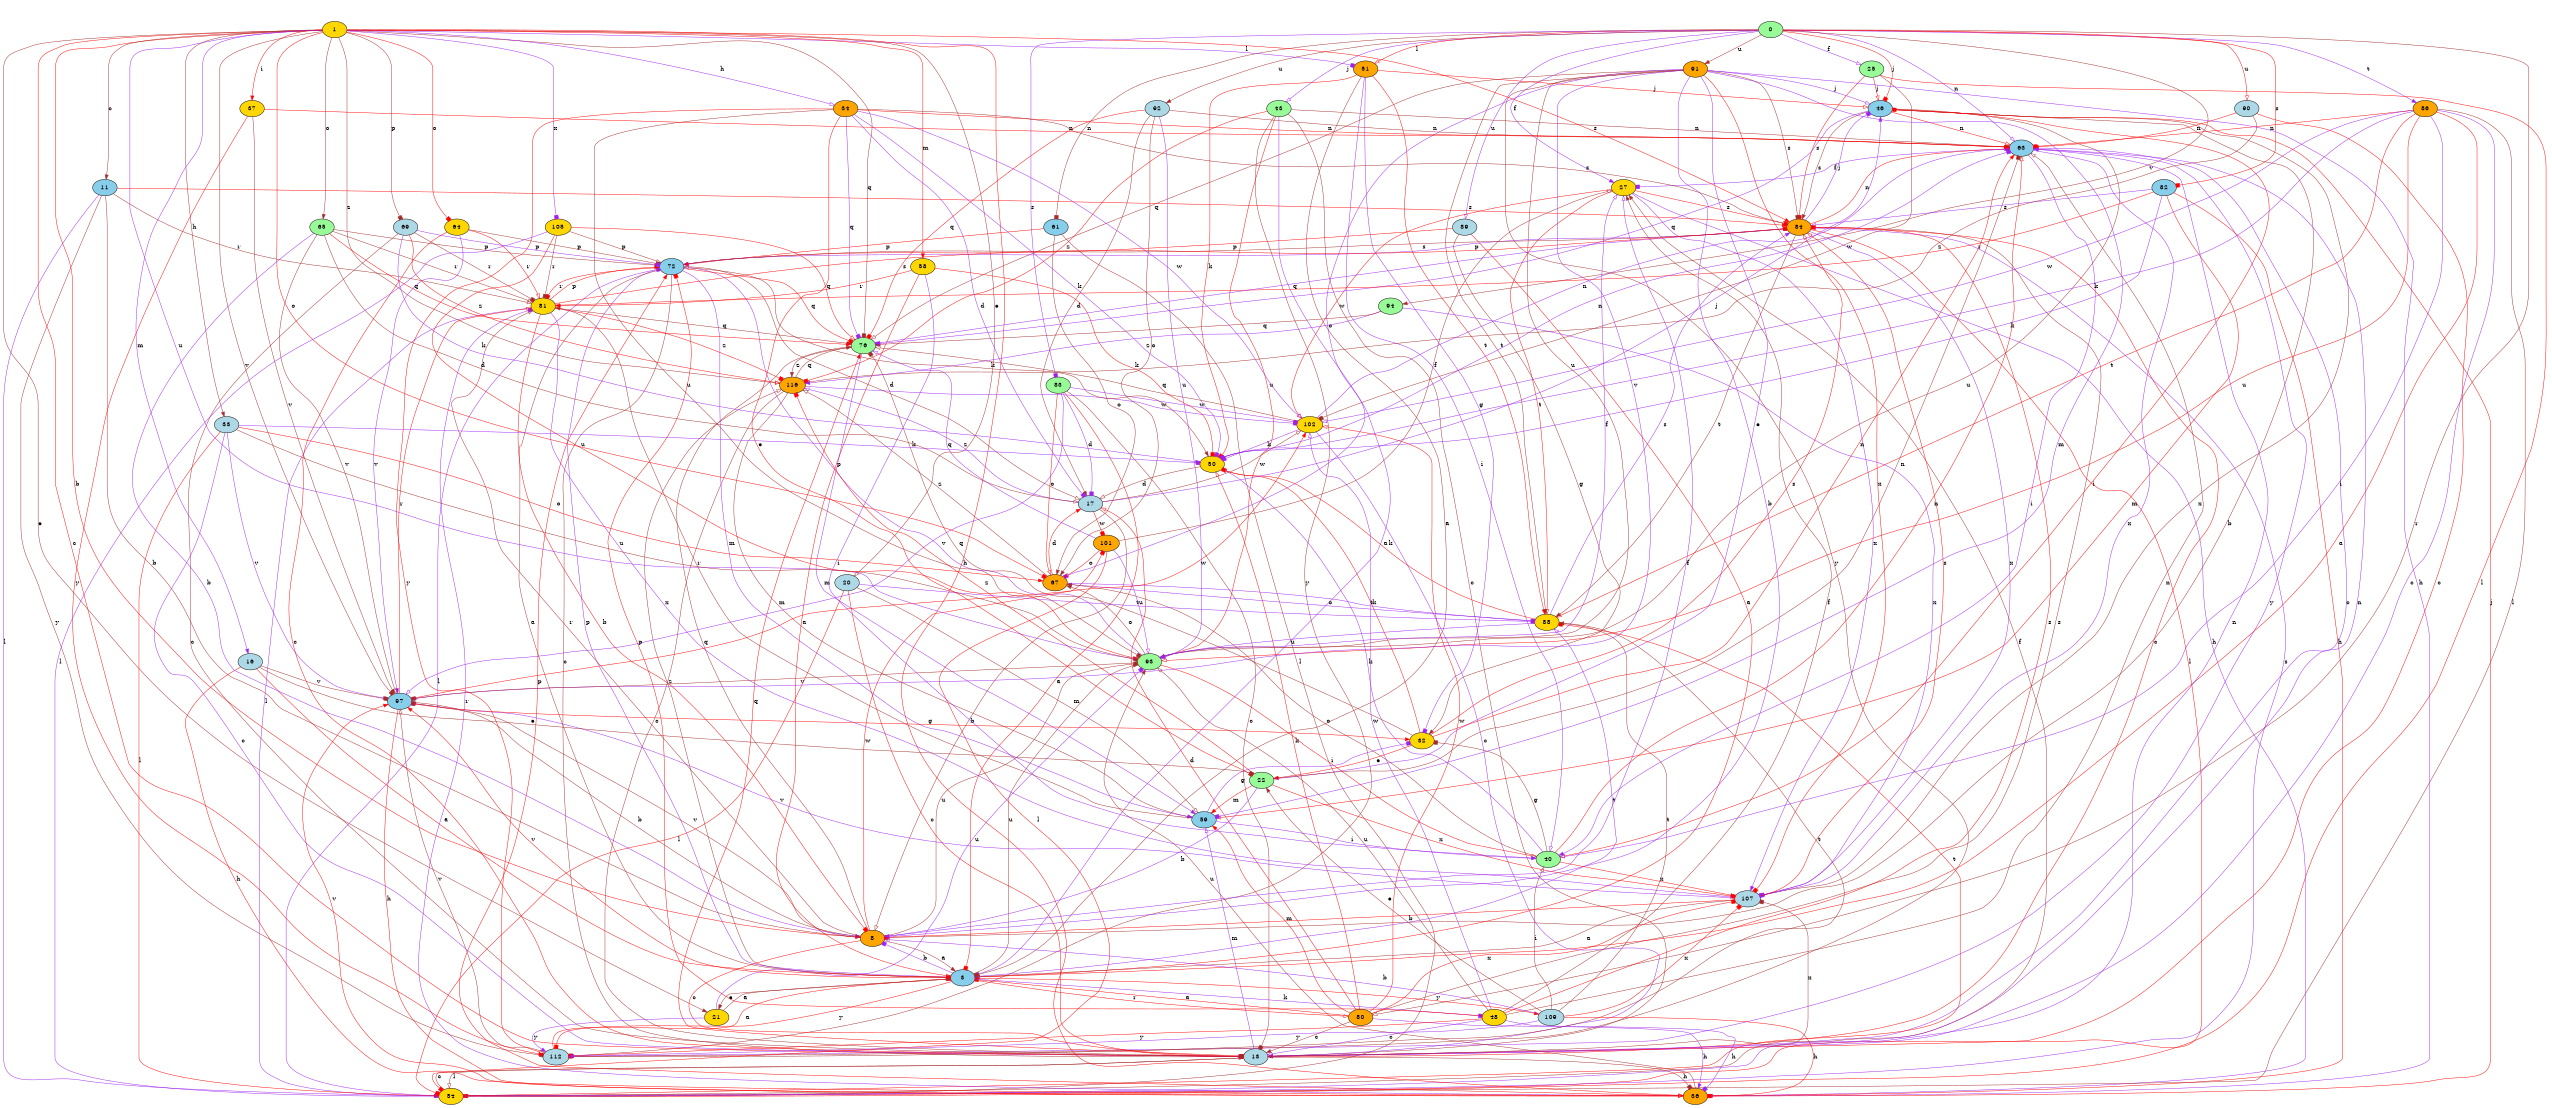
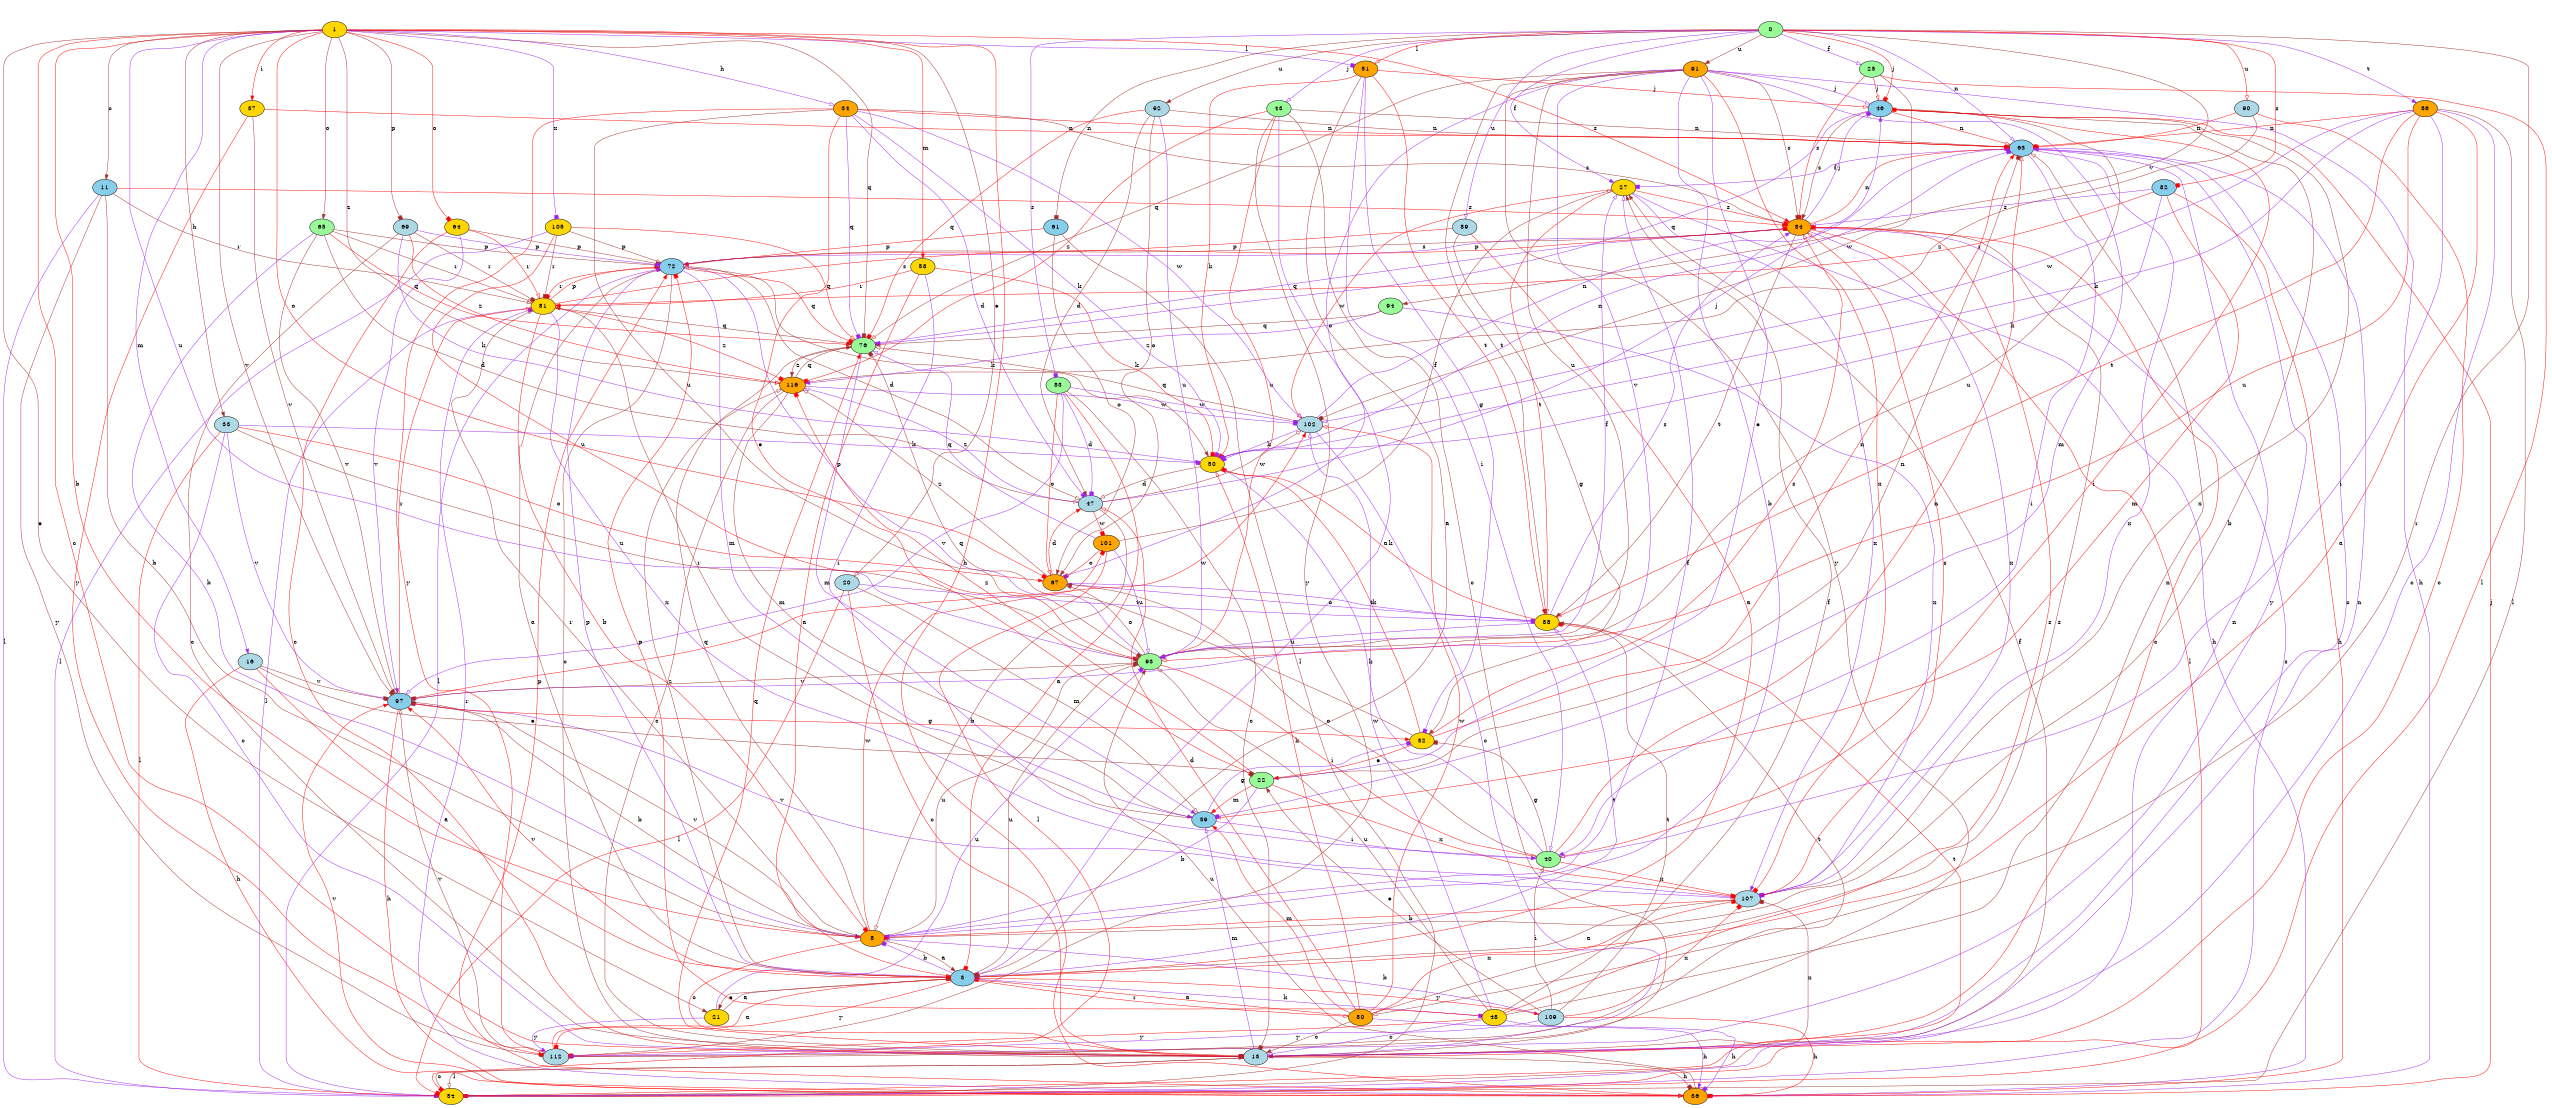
  strict digraph {
    node [fillcolor=gold style=filled]
    edge [arrowhead=onormal color=red]
    0 [fillcolor=palegreen]
    25 [fillcolor=palegreen]
    27
    43 [fillcolor=palegreen]
    46 [fillcolor=skyblue]
    51 [fillcolor=orange]
    61 [fillcolor=skyblue]
    63 [fillcolor=skyblue]
    80 [fillcolor=orange]
    82 [fillcolor=skyblue]
    83 [fillcolor=palegreen]
    86 [fillcolor=orange]
    89 [fillcolor=lightblue]
    90 [fillcolor=lightblue]
    91 [fillcolor=orange]
    92 [fillcolor=lightblue]
    94 [fillcolor=palegreen]
    84 [fillcolor=orange]
    54
-   102
+   102 [fillcolor=lightblue]
    36 [fillcolor=orange]
    88
    107 [fillcolor=lightblue]
    13 [fillcolor=lightblue]
    93 [fillcolor=palegreen]
    116 [fillcolor=orange]
    3 [fillcolor=skyblue]
    112 [fillcolor=lightblue]
    8 [fillcolor=orange]
    76 [fillcolor=palegreen]
    40 [fillcolor=palegreen]
    32
    50
    67 [fillcolor=orange]
    72 [fillcolor=skyblue]
    59 [fillcolor=skyblue]
-   17 [fillcolor=lightblue]
+   17 [fillcolor=lightblue label=47]
    81
    97 [fillcolor=skyblue]
    22 [fillcolor=palegreen]
    1
    11 [fillcolor=skyblue]
    20 [fillcolor=lightblue]
    21
    33 [fillcolor=lightblue]
    34 [fillcolor=orange]
    37
    n48 [fillcolor=lightblue label=16]
    58
    64
    65 [fillcolor=palegreen]
    69 [fillcolor=lightblue]
    105
    101 [fillcolor=orange]
    48
    109 [fillcolor=lightblue]
    0 -> 25 [color=purple label=f]
    0 -> 27 [arrowhead=normal color=purple label=f]
    0 -> 43 [color=purple label=j]
    0 -> 46 [arrowhead=box label=j]
    0 -> 51 [label=l]
    0 -> 61 [arrowhead=box color=brown label=n]
    0 -> 63 [color=purple label=n]
    0 -> 80 [color=brown label=r]
    0 -> 82 [arrowhead=box label=s]
    0 -> 83 [arrowhead=box color=purple label=s]
    0 -> 86 [arrowhead=normal color=purple label=t]
    0 -> 89 [color=purple label=u]
    0 -> 90 [label=u]
    0 -> 91 [arrowhead=normal color=brown label=u]
    0 -> 92 [arrowhead=normal color=brown label=u]
    0 -> 94 [arrowhead=normal color=brown label=v]
    25 -> 46 [label=j]
    25 -> 84 [arrowhead=box label=s]
    25 -> 54 [arrowhead=box label=l]
    25 -> 102 [arrowhead=box color=brown label=w]
    27 -> 84 [arrowhead=box label=s]
    27 -> 102 [label=w]
    27 -> 36 [color=purple label=h]
    27 -> 88 [label=t]
    27 -> 107 [arrowhead=normal color=purple label=x]
    43 -> 63 [color=brown label=n]
    43 -> 13 [color=brown label=c]
    43 -> 93 [arrowhead=normal label=u]
    43 -> 116 [arrowhead=box label=z]
    43 -> 3 [arrowhead=normal color=purple label=a]
    43 -> 112 [arrowhead=box color=brown label=y]
    46 -> 63 [label=n]
    46 -> 84 [arrowhead=normal color=brown label=s]
    46 -> 107 [arrowhead=normal color=brown label=x]
    46 -> 93 [color=brown label=u]
    46 -> 8 [arrowhead=box color=brown label=b]
    46 -> 76 [arrowhead=box color=purple label=q]
    46 -> 40 [label=i]
    51 -> 46 [label=j]
    51 -> 88 [arrowhead=normal label=t]
    51 -> 3 [arrowhead=box color=brown label=a]
    51 -> 40 [color=purple label=i]
    51 -> 32 [arrowhead=box color=purple label=g]
    51 -> 50 [arrowhead=box label=k]
    61 -> 54 [color=brown label=l]
    61 -> 67 [arrowhead=normal color=brown label=o]
    61 -> 72 [arrowhead=normal label=p]
    63 -> 27 [arrowhead=box color=purple label=f]
    63 -> 107 [arrowhead=box color=purple label=x]
    63 -> 13 [arrowhead=normal color=purple label=c]
    63 -> 112 [arrowhead=normal color=purple label=y]
    63 -> 40 [arrowhead=normal color=purple label=i]
    80 -> 84 [color=brown label=s]
    80 -> 102 [label=w]
    80 -> 36 [arrowhead=normal color=purple label=h]
    80 -> 107 [arrowhead=box label=x]
    80 -> 13 [arrowhead=normal color=brown label=c]
    80 -> 3 [arrowhead=box label=a]
    80 -> 50 [label=k]
    80 -> 59 [arrowhead=normal label=m]
    80 -> 17 [label=d]
    82 -> 84 [color=purple label=s]
    82 -> 36 [label=h]
    82 -> 50 [arrowhead=box color=purple label=k]
    82 -> 59 [label=m]
    82 -> 81 [label=r]
    83 -> 102 [arrowhead=box color=purple label=w]
    83 -> 13 [arrowhead=box color=brown label=c]
    83 -> 3 [arrowhead=box label=a]
    83 -> 67 [label=o]
    83 -> 17 [arrowhead=box color=purple label=d]
    83 -> 97 [color=purple label=v]
    86 -> 63 [arrowhead=box label=n]
    86 -> 54 [color=brown label=l]
    86 -> 102 [color=purple label=w]
    86 -> 88 [label=t]
    86 -> 13 [arrowhead=normal color=purple label=c]
    86 -> 93 [label=u]
    86 -> 3 [label=a]
    86 -> 40 [color=purple label=i]
    86 -> 50 [arrowhead=box color=purple label=k]
    89 -> 3 [label=a]
    89 -> 32 [arrowhead=normal color=brown label=g]
    89 -> 72 [arrowhead=normal label=p]
    90 -> 63 [arrowhead=normal label=n]
    90 -> 13 [label=c]
    90 -> 116 [color=brown label=z]
    91 -> 46 [color=purple label=j]
    91 -> 84 [arrowhead=box color=brown label=s]
    91 -> 36 [arrowhead=box color=purple label=h]
    91 -> 88 [arrowhead=normal color=brown label=t]
    91 -> 107 [arrowhead=box label=x]
    91 -> 93 [color=brown label=u]
    91 -> 112 [arrowhead=box color=brown label=y]
    91 -> 8 [color=purple label=b]
    91 -> 76 [color=brown label=q]
    91 -> 67 [arrowhead=box color=purple label=o]
    91 -> 59 [arrowhead=box color=purple label=m]
    91 -> 97 [arrowhead=normal color=purple label=v]
    91 -> 22 [color=purple label=e]
    92 -> 63 [arrowhead=box color=brown label=n]
    92 -> 93 [arrowhead=normal color=purple label=u]
    92 -> 76 [arrowhead=box label=q]
    92 -> 67 [arrowhead=normal color=brown label=o]
    92 -> 17 [arrowhead=normal color=brown label=d]
    94 -> 107 [color=purple label=x]
    94 -> 116 [arrowhead=normal color=purple label=z]
    94 -> 76 [arrowhead=normal color=brown label=q]
    84 -> 46 [arrowhead=box color=purple label=j]
    84 -> 63 [arrowhead=box label=n]
    84 -> 54 [label=l]
    84 -> 88 [arrowhead=normal color=brown label=t]
    84 -> 107 [arrowhead=box color=purple label=x]
    84 -> 13 [arrowhead=normal label=c]
    84 -> 76 [arrowhead=normal color=purple label=q]
    84 -> 72 [color=purple label=p]
    54 -> 27 [arrowhead=normal color=brown label=f]
    54 -> 63 [arrowhead=normal color=purple label=n]
    54 -> 84 [color=purple label=s]
    54 -> 88 [arrowhead=box label=t]
    54 -> 13 [color=brown label=c]
    102 -> 63 [arrowhead=normal color=purple label=n]
    102 -> 13 [color=purple label=c]
    102 -> 76 [color=brown label=q]
    102 -> 50 [arrowhead=box color=purple label=k]
    36 -> 46 [arrowhead=box label=j]
    36 -> 93 [arrowhead=normal color=brown label=u]
    36 -> 72 [arrowhead=normal label=p]
    36 -> 81 [arrowhead=box color=purple label=r]
    36 -> 97 [arrowhead=normal label=v]
    88 -> 84 [arrowhead=normal color=purple label=s]
    88 -> 93 [arrowhead=normal color=purple label=u]
    88 -> 50 [label=k]
    88 -> 67 [color=purple label=o]
    107 -> 84 [label=s]
    107 -> 3 [arrowhead=box color=brown label=a]
    107 -> 8 [arrowhead=box label=b]
    107 -> 97 [arrowhead=box color=purple label=v]
    13 -> 63 [color=purple label=n]
    13 -> 54 [color=brown label=l]
    13 -> 36 [arrowhead=box color=brown label=h]
    13 -> 107 [arrowhead=box color=brown label=x]
    13 -> 76 [arrowhead=normal label=q]
    13 -> 59 [color=purple label=m]
    93 -> 27 [color=purple label=f]
    93 -> 40 [label=i]
    93 -> 67 [arrowhead=normal color=brown label=o]
    93 -> 72 [color=purple label=p]
    93 -> 97 [arrowhead=box color=brown label=v]
    116 -> 102 [arrowhead=box color=purple label=w]
    116 -> 13 [arrowhead=normal color=brown label=c]
    116 -> 76 [arrowhead=normal color=brown label=q]
    116 -> 59 [arrowhead=normal color=brown label=m]
    3 -> 80 [label=r]
    3 -> 88 [color=purple label=t]
    3 -> 93 [arrowhead=normal color=brown label=u]
    3 -> 116 [color=brown label=z]
    3 -> 112 [arrowhead=box label=y]
    3 -> 8 [arrowhead=box color=purple label=b]
    3 -> 72 [arrowhead=box color=purple label=p]
    3 -> 97 [arrowhead=normal label=v]
    3 -> 21 [arrowhead=normal color=brown label=e]
    3 -> 48 [arrowhead=box color=purple label=k]
    3 -> 109 [arrowhead=normal label=y]
    112 -> 88 [color=brown label=t]
    112 -> 3 [arrowhead=box label=a]
    112 -> 97 [color=brown label=v]
    8 -> 27 [color=purple label=f]
    8 -> 13 [arrowhead=box label=c]
    8 -> 93 [arrowhead=box color=brown label=u]
    8 -> 3 [arrowhead=normal color=brown label=a]
    8 -> 76 [color=brown label=q]
    8 -> 81 [color=brown label=r]
    8 -> 97 [arrowhead=box color=brown label=v]
    8 -> 101 [arrowhead=box label=w]
    76 -> 116 [arrowhead=normal color=brown label=z]
    76 -> 59 [arrowhead=normal color=purple label=m]
    40 -> 63 [label=n]
    40 -> 107 [arrowhead=normal label=x]
    40 -> 32 [arrowhead=box color=brown label=g]
    40 -> 50 [color=purple label=k]
    40 -> 67 [arrowhead=normal color=brown label=o]
    32 -> 63 [arrowhead=normal label=n]
    32 -> 84 [label=s]
    32 -> 76 [arrowhead=box color=brown label=q]
    32 -> 50 [arrowhead=box label=k]
    32 -> 22 [arrowhead=normal label=e]
    50 -> 63 [arrowhead=box color=purple label=n]
    50 -> 17 [color=brown label=d]
    67 -> 88 [arrowhead=box color=purple label=t]
    67 -> 116 [color=brown label=z]
    67 -> 17 [arrowhead=normal label=d]
    72 -> 84 [arrowhead=box color=brown label=s]
    72 -> 54 [arrowhead=box color=purple label=l]
    72 -> 13 [arrowhead=normal color=brown label=c]
    72 -> 3 [arrowhead=box color=brown label=a]
    72 -> 76 [arrowhead=box label=q]
    72 -> 50 [arrowhead=normal color=brown label=k]
    72 -> 59 [arrowhead=normal color=purple label=m]
    72 -> 17 [color=brown label=d]
    72 -> 81 [arrowhead=box label=r]
    59 -> 40 [color=purple label=i]
    59 -> 32 [arrowhead=box color=purple label=g]
    59 -> 81 [arrowhead=normal color=brown label=r]
    17 -> 46 [arrowhead=normal color=purple label=j]
    17 -> 102 [color=brown label=w]
    17 -> 116 [color=purple label=z]
    17 -> 8 [color=brown label=b]
    17 -> 101 [arrowhead=box label=w]
    81 -> 84 [arrowhead=box label=s]
    81 -> 54 [color=purple label=l]
    81 -> 107 [color=purple label=x]
    81 -> 116 [arrowhead=box label=z]
    81 -> 8 [arrowhead=box label=b]
    81 -> 76 [arrowhead=normal color=brown label=q]
    81 -> 72 [arrowhead=normal label=p]
    97 -> 102 [arrowhead=normal label=w]
    97 -> 36 [label=h]
    97 -> 8 [arrowhead=normal color=brown label=b]
    97 -> 32 [arrowhead=normal label=g]
    97 -> 81 [label=r]
    22 -> 63 [arrowhead=box color=brown label=n]
    22 -> 107 [arrowhead=box label=x]
    22 -> 116 [arrowhead=box label=z]
    22 -> 8 [arrowhead=normal color=purple label=b]
    22 -> 59 [arrowhead=normal label=m]
    1 -> 51 [arrowhead=box color=purple label=l]
    1 -> 84 [arrowhead=normal label=s]
    1 -> 36 [label=h]
    1 -> 13 [arrowhead=box label=c]
    1 -> 93 [arrowhead=normal color=purple label=u]
    1 -> 116 [color=brown label=z]
    1 -> 8 [arrowhead=normal label=b]
    1 -> 76 [arrowhead=box color=brown label=q]
    1 -> 67 [arrowhead=box label=o]
    1 -> 97 [arrowhead=box color=brown label=v]
    1 -> 11 [arrowhead=normal color=brown label=c]
    1 -> 20 [color=brown label=e]
    1 -> 21 [arrowhead=normal color=brown label=e]
    1 -> 33 [arrowhead=normal color=brown label=h]
    1 -> 34 [color=purple label=h]
    1 -> 37 [arrowhead=normal label=i]
    1 -> n48 [arrowhead=normal color=purple label=m]
    1 -> 58 [arrowhead=normal label=m]
    1 -> 64 [arrowhead=box label=o]
    1 -> 65 [arrowhead=normal color=brown label=o]
    1 -> 69 [arrowhead=box color=brown label=p]
    1 -> 105 [arrowhead=box color=purple label=x]
    11 -> 84 [arrowhead=normal label=s]
    11 -> 54 [arrowhead=box color=purple label=l]
    11 -> 112 [arrowhead=box color=brown label=y]
    11 -> 8 [color=brown label=b]
    11 -> 81 [color=brown label=r]
    20 -> 54 [arrowhead=box label=l]
    20 -> 88 [arrowhead=box color=purple label=t]
    20 -> 13 [label=c]
    20 -> 59 [color=brown label=m]
    21 -> 93 [arrowhead=box color=purple label=u]
    21 -> 3 [arrowhead=normal color=brown label=a]
    21 -> 112 [arrowhead=normal color=purple label=y]
    33 -> 54 [arrowhead=normal label=l]
    33 -> 13 [arrowhead=normal color=purple label=c]
    33 -> 93 [arrowhead=box color=brown label=u]
    33 -> 50 [arrowhead=box color=purple label=k]
    33 -> 67 [arrowhead=normal label=o]
    33 -> 97 [arrowhead=normal color=purple label=v]
    34 -> 63 [arrowhead=normal label=n]
    34 -> 84 [color=brown label=s]
    34 -> 102 [color=purple label=w]
    34 -> 93 [arrowhead=box color=brown label=u]
    34 -> 112 [label=y]
    34 -> 76 [arrowhead=box color=purple label=q]
    34 -> 50 [arrowhead=box color=purple label=k]
    34 -> 17 [arrowhead=box color=purple label=d]
    34 -> 22 [arrowhead=box label=e]
    37 -> 63 [label=n]
    37 -> 112 [arrowhead=normal label=y]
    37 -> 97 [arrowhead=normal color=brown label=v]
    n48 -> 36 [label=h]
    n48 -> 3 [arrowhead=normal label=a]
    n48 -> 97 [arrowhead=box color=brown label=v]
    n48 -> 22 [arrowhead=box color=brown label=e]
    58 -> 3 [label=a]
    58 -> 40 [arrowhead=normal color=purple label=i]
    58 -> 50 [arrowhead=box label=k]
    58 -> 81 [arrowhead=normal label=r]
    64 -> 13 [arrowhead=box label=c]
    64 -> 72 [arrowhead=box color=brown label=p]
    64 -> 81 [label=r]
    64 -> 97 [arrowhead=normal color=purple label=v]
    65 -> 8 [color=purple label=b]
    65 -> 76 [arrowhead=normal label=q]
    65 -> 72 [arrowhead=normal color=brown label=p]
    65 -> 17 [color=brown label=d]
    65 -> 81 [color=brown label=r]
    65 -> 97 [color=brown label=v]
    69 -> 13 [arrowhead=box color=brown label=c]
    69 -> 116 [label=z]
    69 -> 50 [arrowhead=normal color=purple label=k]
    69 -> 72 [arrowhead=box color=purple label=p]
    69 -> 81 [arrowhead=box color=brown label=r]
    105 -> 54 [color=purple label=l]
    105 -> 93 [label=u]
    105 -> 76 [label=q]
    105 -> 72 [color=brown label=p]
    105 -> 81 [arrowhead=box color=brown label=r]
    101 -> 27 [color=brown label=f]
    101 -> 54 [arrowhead=box label=l]
    101 -> 93 [color=purple label=u]
    101 -> 76 [color=purple label=q]
    101 -> 67 [label=o]
    48 -> 27 [arrowhead=normal color=brown label=f]
    48 -> 63 [color=brown label=n]
    48 -> 84 [arrowhead=box label=s]
    48 -> 102 [color=purple label=w]
    48 -> 36 [arrowhead=box color=purple label=h]
    48 -> 13 [color=purple label=c]
    48 -> 93 [color=brown label=u]
    48 -> 112 [arrowhead=box label=y]
    48 -> 72 [arrowhead=box label=p]
    109 -> 36 [arrowhead=box label=h]
    109 -> 88 [arrowhead=normal color=brown label=t]
    109 -> 107 [arrowhead=box label=x]
    109 -> 112 [arrowhead=normal color=purple label=y]
    109 -> 8 [color=purple label=b]
    109 -> 40 [color=brown label=i]
    109 -> 22 [arrowhead=normal color=brown label=e]
  }
